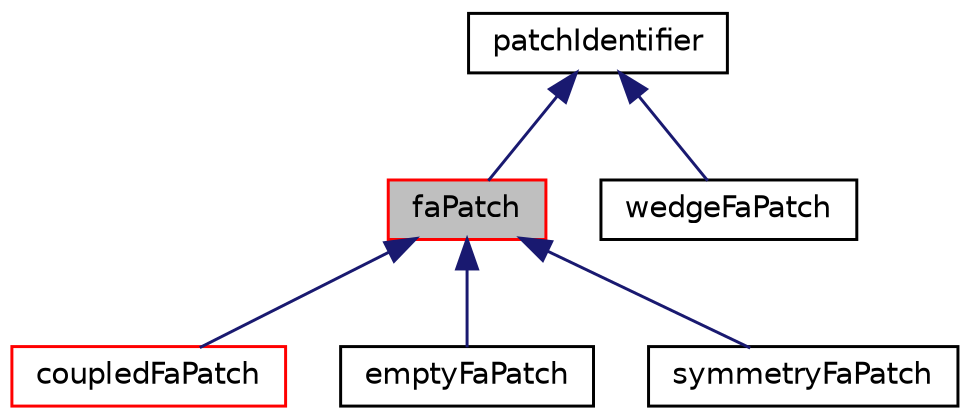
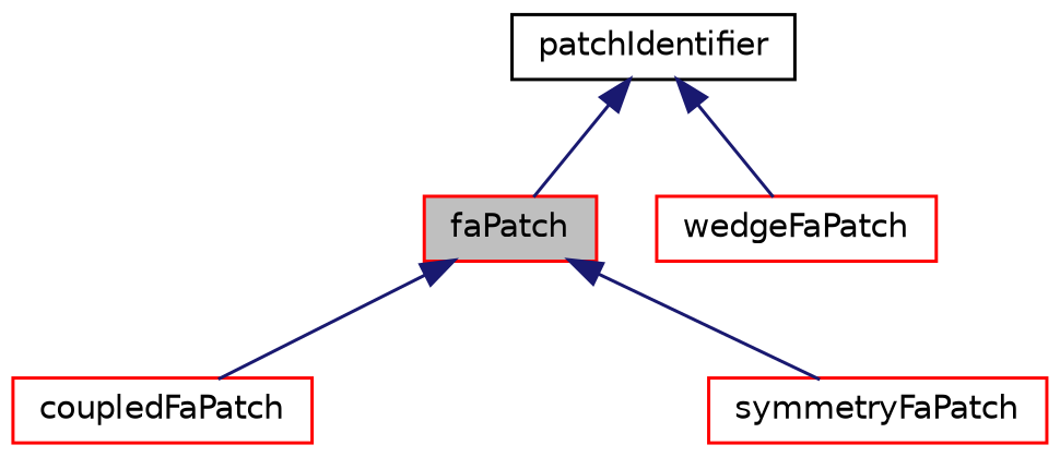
  digraph {
    fontname="DejaVu Sans"
    node [color=black fontname="DejaVu Sans" fontsize=10 shape=record]
    edge [color=midnightblue dir=back fontname="DejaVu Sans" fontsize=10 labelfontname=Helvetica labelfontsize=10 style=solid]
    n1 [color=red fillcolor=grey75 fontcolor=black height=0.2 label=faPatch style=filled width=0.4]
    n2 [color=red height=0.2 label=coupledFaPatch width=0.4]
-   n3 [height=0.2 label=emptyFaPatch width=0.4]
-   n4 [height=0.2 label=symmetryFaPatch width=0.4]
-   n5 [height=0.2 label=wedgeFaPatch width=0.4]
+   n4 [color=red height=0.2 label=symmetryFaPatch width=0.4]
+   n5 [color=red height=0.2 label=wedgeFaPatch width=0.4]
    n6 [height=0.2 label=patchIdentifier width=0.4]
    n1 -> n2
-   n1 -> n3
    n1 -> n4
    n6 -> n1
    n6 -> n5
  }
